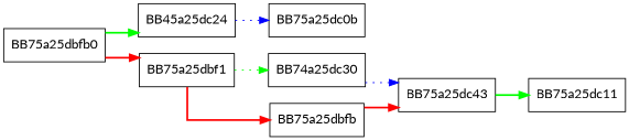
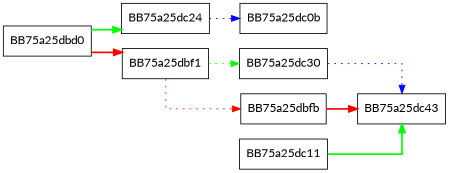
  digraph {
    fontname=Lato
    rankdir=LR
    splines=ortho
    node [fontname=Lato shape=box]
    edge [color=green fontname=Lato style=bold]
-   BB75a25dbd0 [label=BB75a25dbfb0]
-   BB75a25dc24 [label=BB45a25dc24]
+   BB75a25dbd0
+   BB75a25dc24
    BB75a25dbf1
    BB75a25dc0b
-   BB75a25dc30 [label=BB74a25dc30]
+   BB75a25dc30
    BB75a25dbfb
    n7 [label=BB75a25dc43]
    n8 [label=BB75a25dc11]
    BB75a25dbd0 -> BB75a25dc24
    BB75a25dbd0 -> BB75a25dbf1 [color=red]
    BB75a25dc24 -> BB75a25dc0b [color=blue style=dotted]
    BB75a25dbf1 -> BB75a25dc30 [style=dotted]
-   BB75a25dbf1 -> BB75a25dbfb [color=red]
+   BB75a25dbf1 -> BB75a25dbfb [color=red style=dotted]
    BB75a25dc30 -> n7 [color=blue style=dotted]
    BB75a25dbfb -> n7 [color=red]
-   n7 -> n8
+   n8 -> n7
  }
